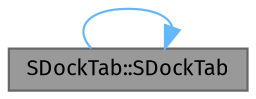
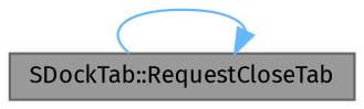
  digraph {
    rankdir=LR
    fontname="Fira Sans"
-   n1 [color=gray40 fillcolor=grey60 fontcolor=black fontname="Fira Sans" fontsize=10 height=0.2 label="SDockTab::SDockTab" shape=box style=filled width=0.4]
+   n1 [color=gray40 fillcolor=grey60 fontcolor=black fontname="Fira Sans" fontsize=10 height=0.2 label="SDockTab::RequestCloseTab" shape=box style=filled width=0.4]
    n1 -> n1 [color=steelblue1 fontname="Fira Sans" fontsize=10 labelfontname=Helvetica labelfontsize=10 style=solid]
  }
